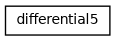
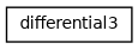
  digraph {
    rankdir=LR
-   n1 [color=black fillcolor=white fontname=Helvetica fontsize=10 height=0.2 label=differential5 shape=record style=filled width=0.4]
+   n1 [color=black fillcolor=white fontname=Helvetica fontsize=10 height=0.2 label=differential3 shape=record style=filled width=0.4]
  }
